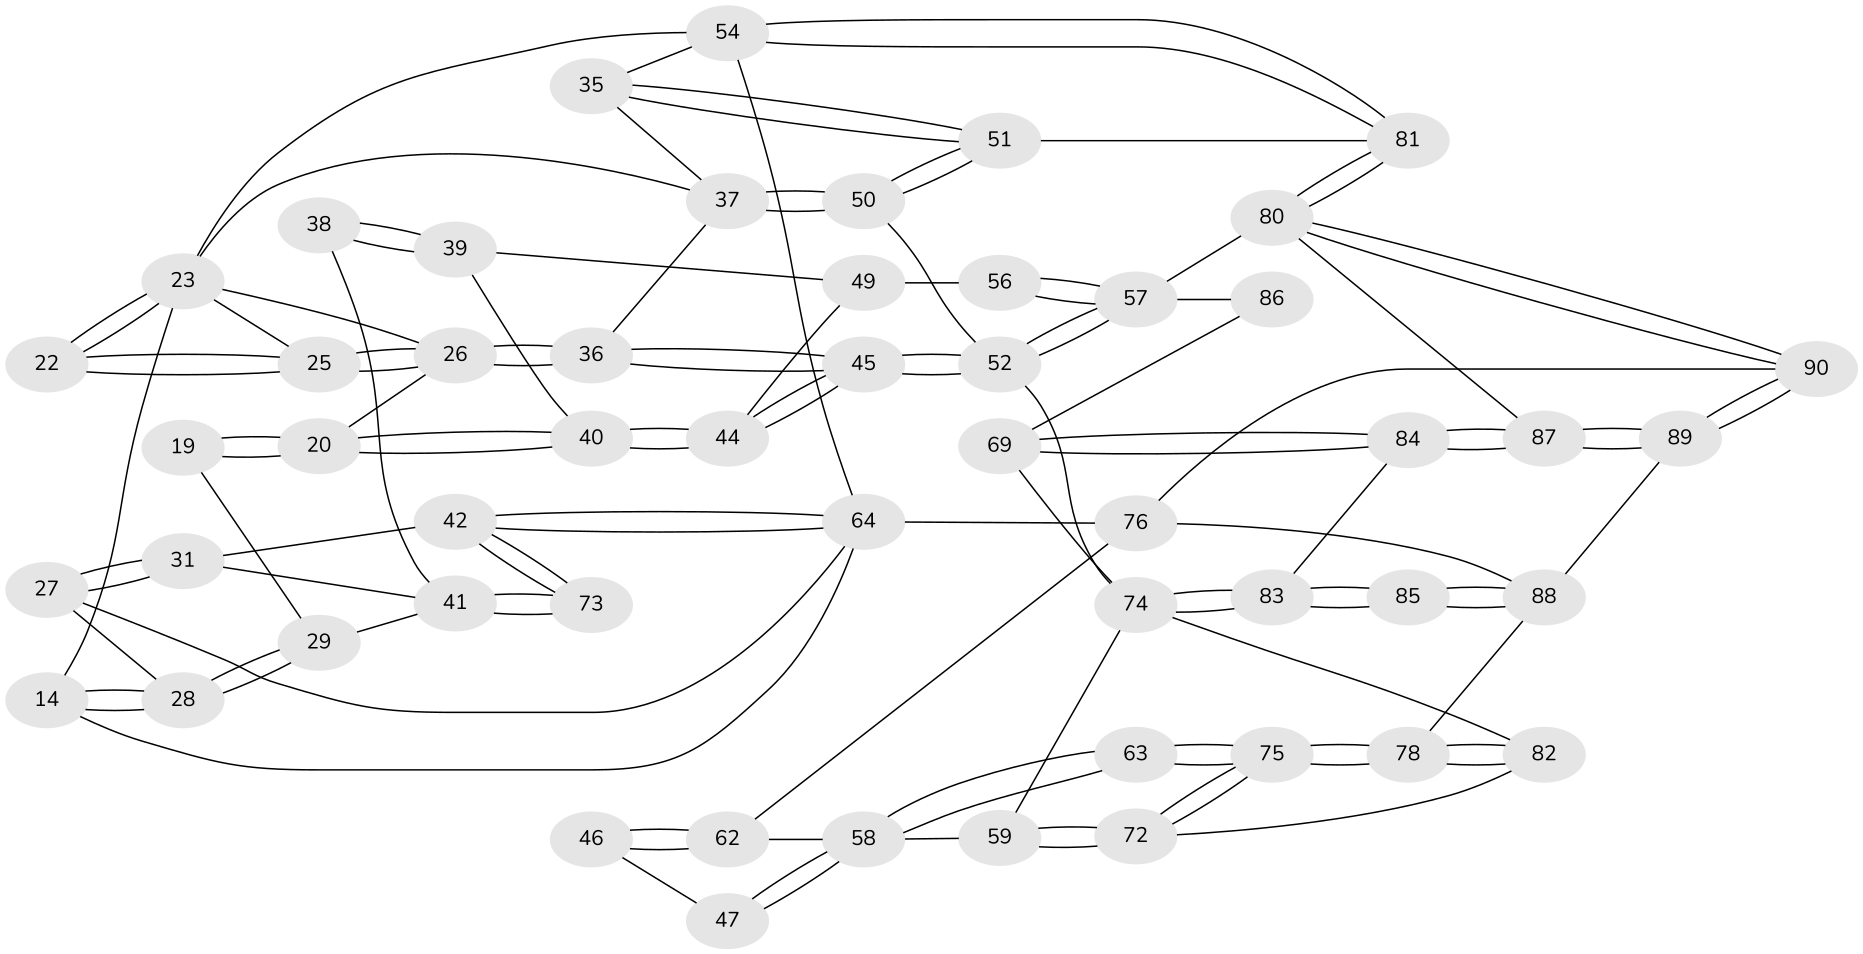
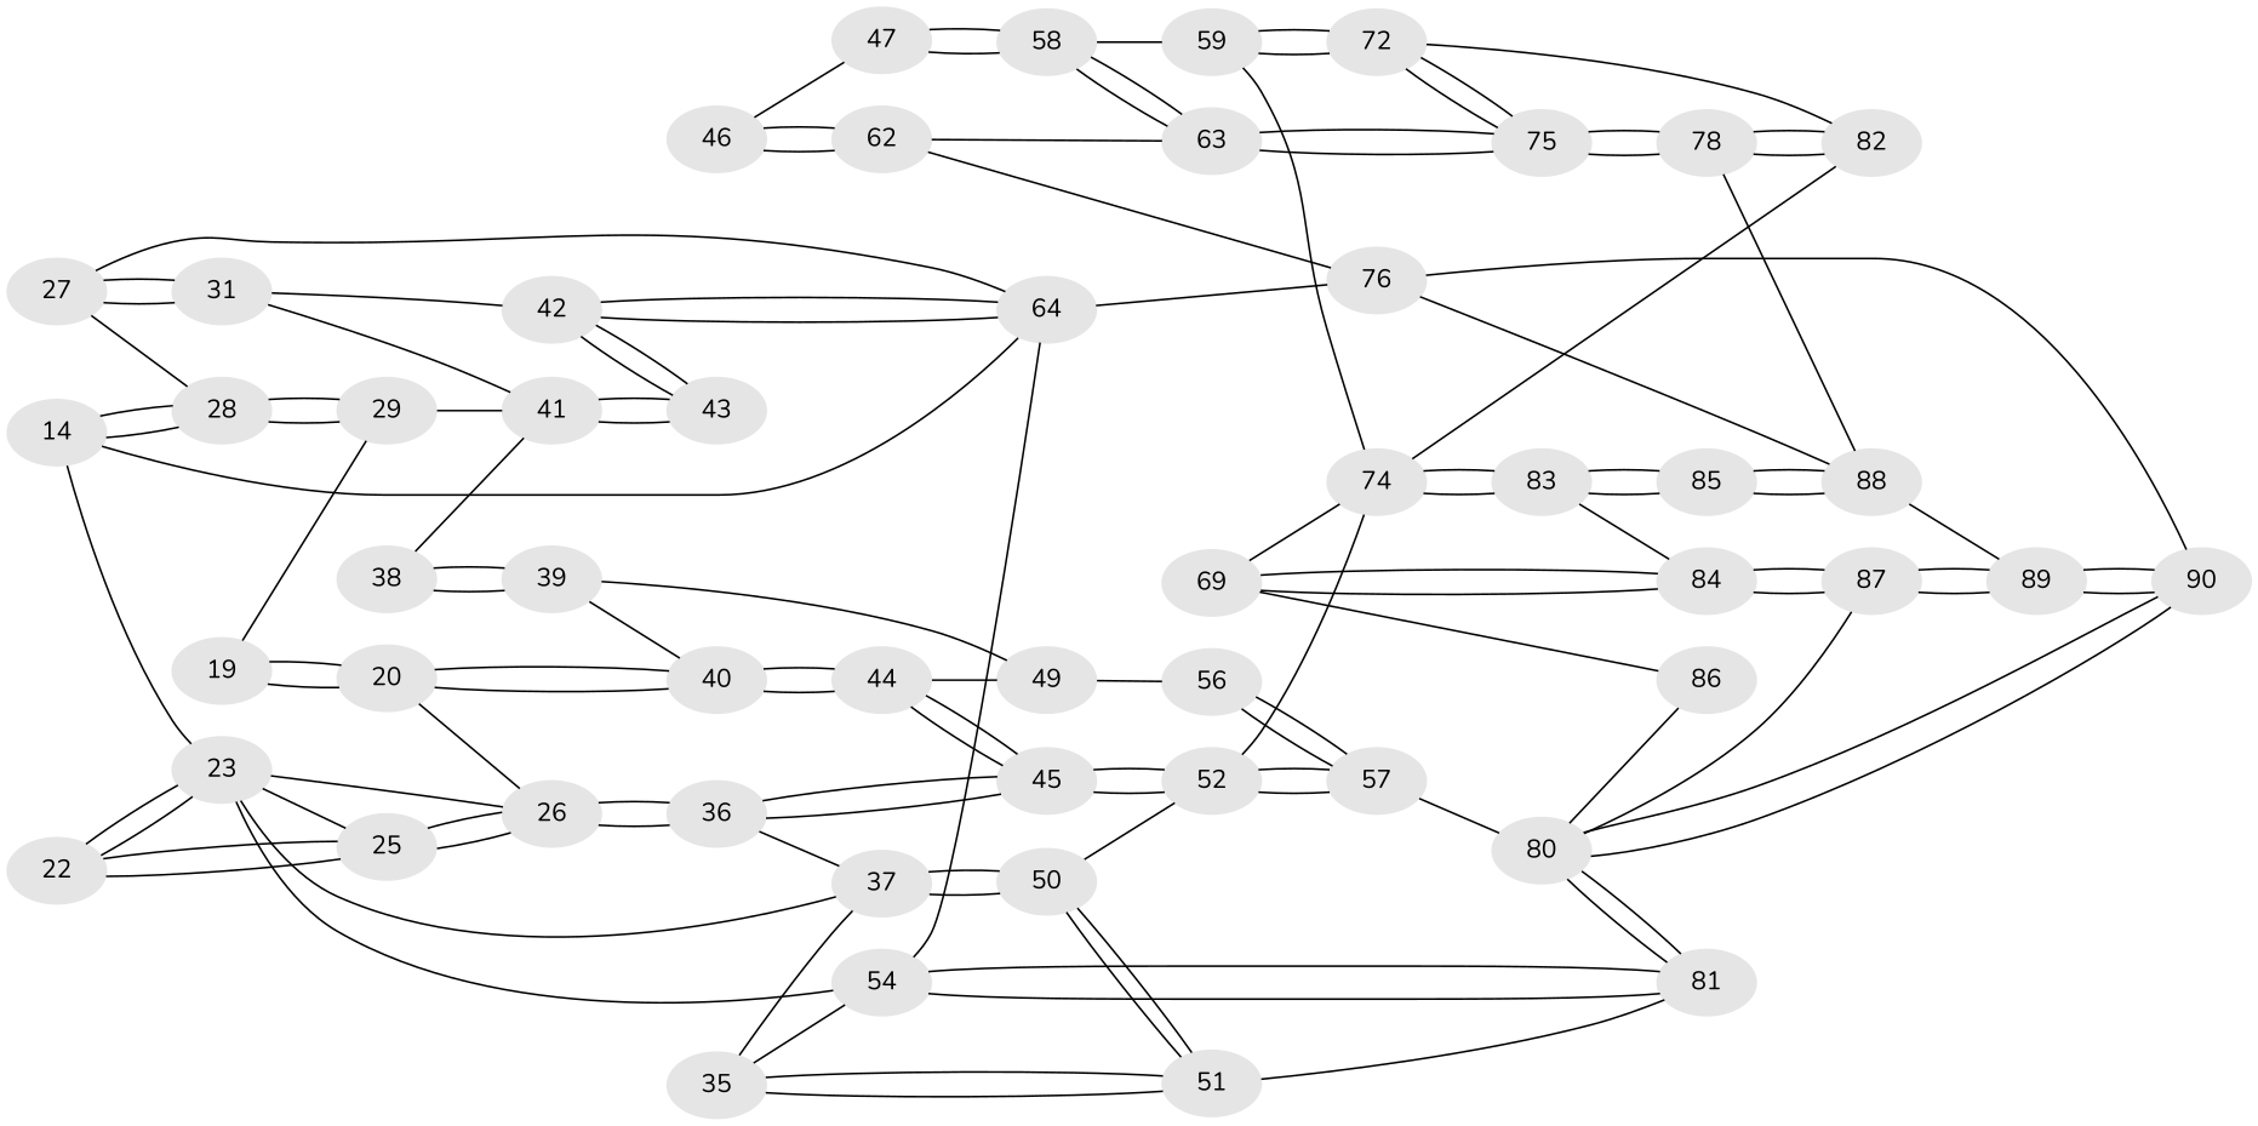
  graph {
    fontname=Nunito
    rankdir=LR
    node [color=gray90 fontname=Nunito style=filled]
    edge [fontname=Nunito]
    14 [super="+4+3"]
    23 [super="+11"]
    28
    64 [super="+6"]
    26 [super="+21+16"]
    25 [super="+17+18"]
    37 [super="+34+12"]
    54 [super="+7"]
    29
    76 [super="+65"]
    19
    20
    40
    41 [super="+32+33"]
    36
    44
    22
    50
    81 [super="+67+53"]
    45
    27
    31
    42 [super="+30"]
-   43 [label=73]
+   43
    35 [super="+13"]
    51
    52
    38
    39
    49 [super="+48"]
    56 [super="+55"]
    46
    47
    62
    57
    74 [super="+68+60"]
    58
    63
    59
    80 [super="+79+71+66"]
    82 [super="+73"]
    83
    86 [super="+70"]
    90
    87
    72
    75
    88 [super="+77"]
    78
    69
    84
    85
    89
    14 -- 23
    14 -- 28
    14 -- 28
    14 -- 64
    23 -- 26
    23 -- 25
    23 -- 37 [weight=2]
    23 -- 54
    28 -- 29
    28 -- 29
    64 -- 76
    26 -- 36
    26 -- 36
    25 -- 26 [weight=2]
    25 -- 26
    37 -- 50
    37 -- 50
    54 -- 64 [weight=2]
    54 -- 81 [weight=2]
    54 -- 81
    29 -- 41
    76 -- 90
    76 -- 88
    19 -- 29
    19 -- 20
    19 -- 20
    20 -- 26
    20 -- 40
    20 -- 40
    40 -- 44
    40 -- 44
    41 -- 43
    41 -- 43
    36 -- 37
    36 -- 45
    36 -- 45
    44 -- 45
    44 -- 45
    44 -- 49
    22 -- 23
    22 -- 23
    22 -- 25 [weight=2]
    22 -- 25
    50 -- 51
    50 -- 51
    50 -- 52
    45 -- 52
    45 -- 52
    27 -- 28
    27 -- 64
    27 -- 31
    27 -- 31
    31 -- 41
    31 -- 42
    42 -- 64 [weight=2]
    42 -- 64
    42 -- 43
    42 -- 43
    35 -- 37 [weight=2]
    35 -- 54
    35 -- 51
    35 -- 51
    51 -- 81
    52 -- 57
    52 -- 57
    52 -- 74 [weight=2]
    38 -- 41 [weight=2]
    38 -- 39
    38 -- 39
    39 -- 40
    39 -- 49
    49 -- 56
    56 -- 57
    56 -- 57
    46 -- 47
    46 -- 62
    46 -- 62
    47 -- 58
    47 -- 58
    62 -- 76
-   62 -- 58
+   62 -- 63
    57 -- 80
    74 -- 82
    74 -- 83
    74 -- 83
    58 -- 63
    58 -- 63
    58 -- 59
    63 -- 75
    63 -- 75
    59 -- 74
    59 -- 72
    59 -- 72
    80 -- 81 [weight=2]
    80 -- 81
-   57 -- 86 [weight=2]
+   80 -- 86 [weight=2]
    80 -- 90
    80 -- 90
    80 -- 87
    83 -- 84
    83 -- 85
    83 -- 85
    87 -- 89
    87 -- 89
    72 -- 82
    72 -- 75
    72 -- 75
    75 -- 78
    75 -- 78
    88 -- 89
    78 -- 82
    78 -- 82
    78 -- 88
    69 -- 74
    69 -- 86
    69 -- 84
    69 -- 84
    84 -- 87
    84 -- 87
    85 -- 88
    85 -- 88
    89 -- 90
    89 -- 90
  }
